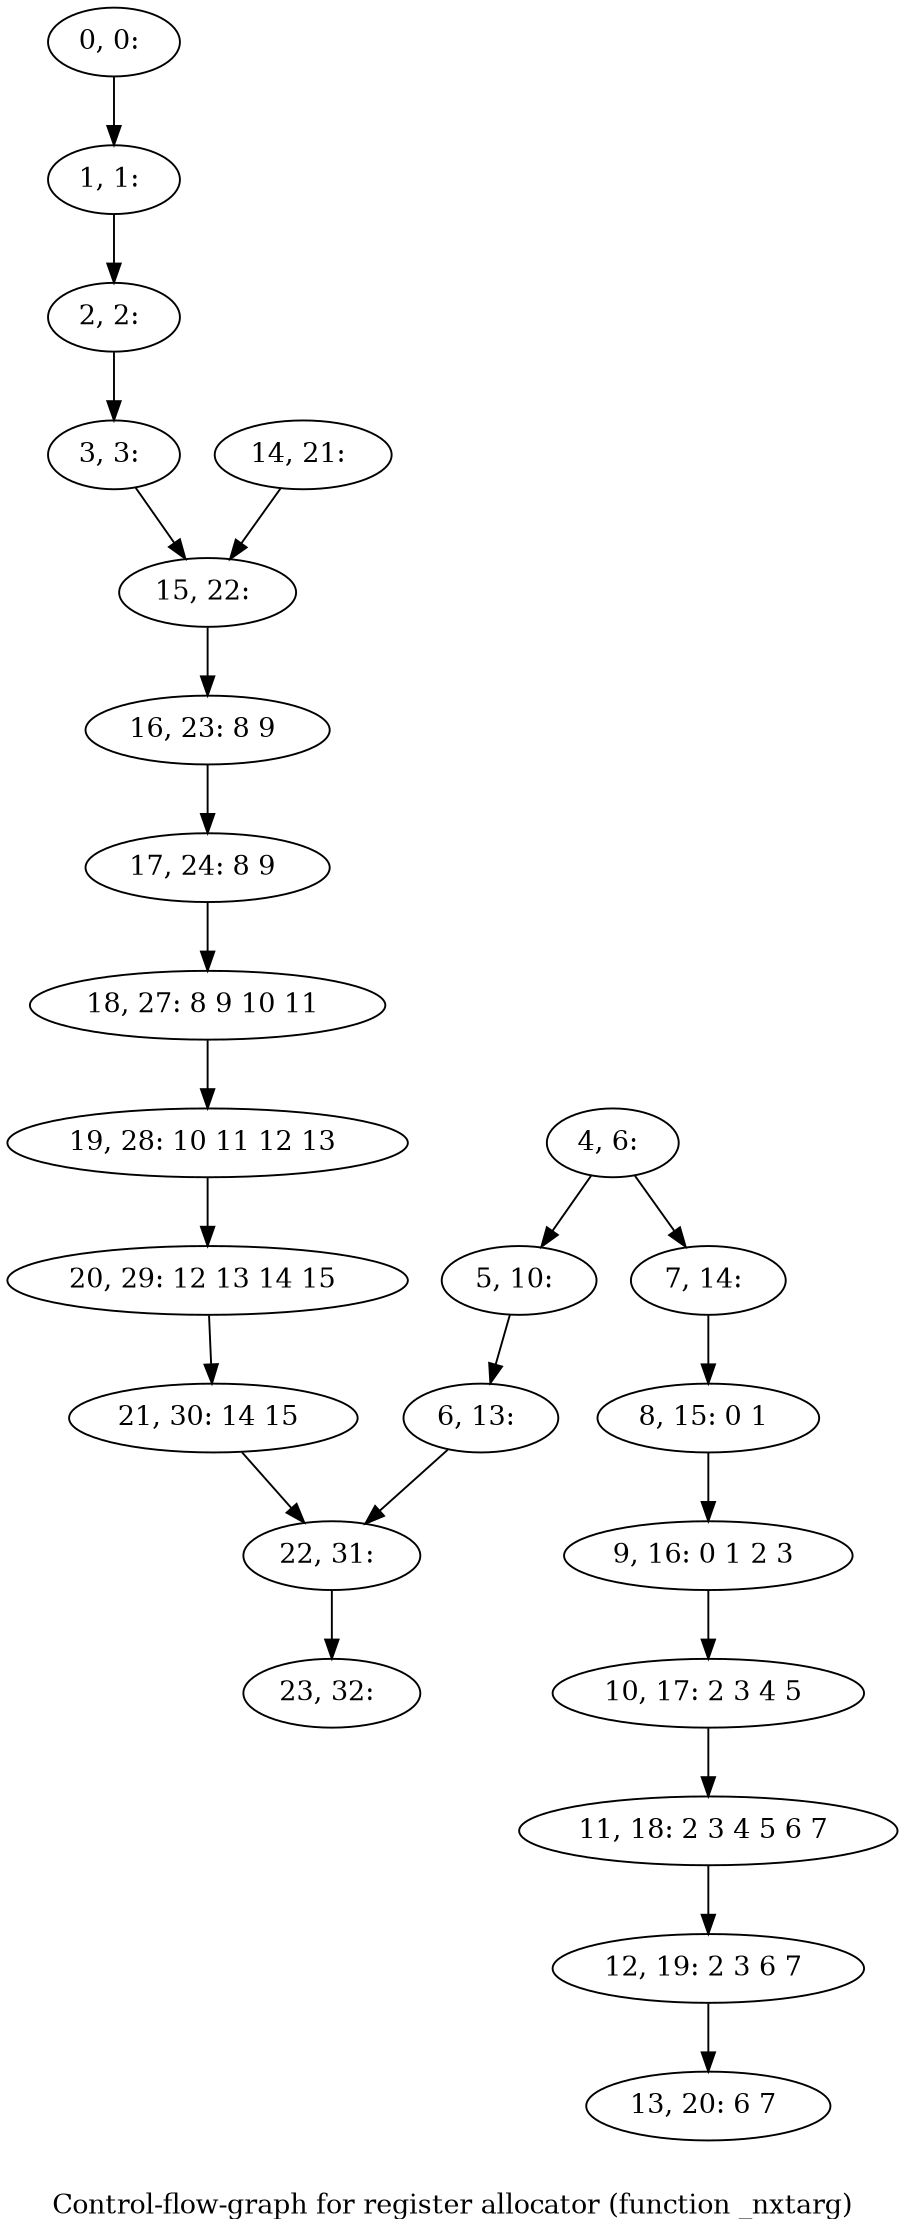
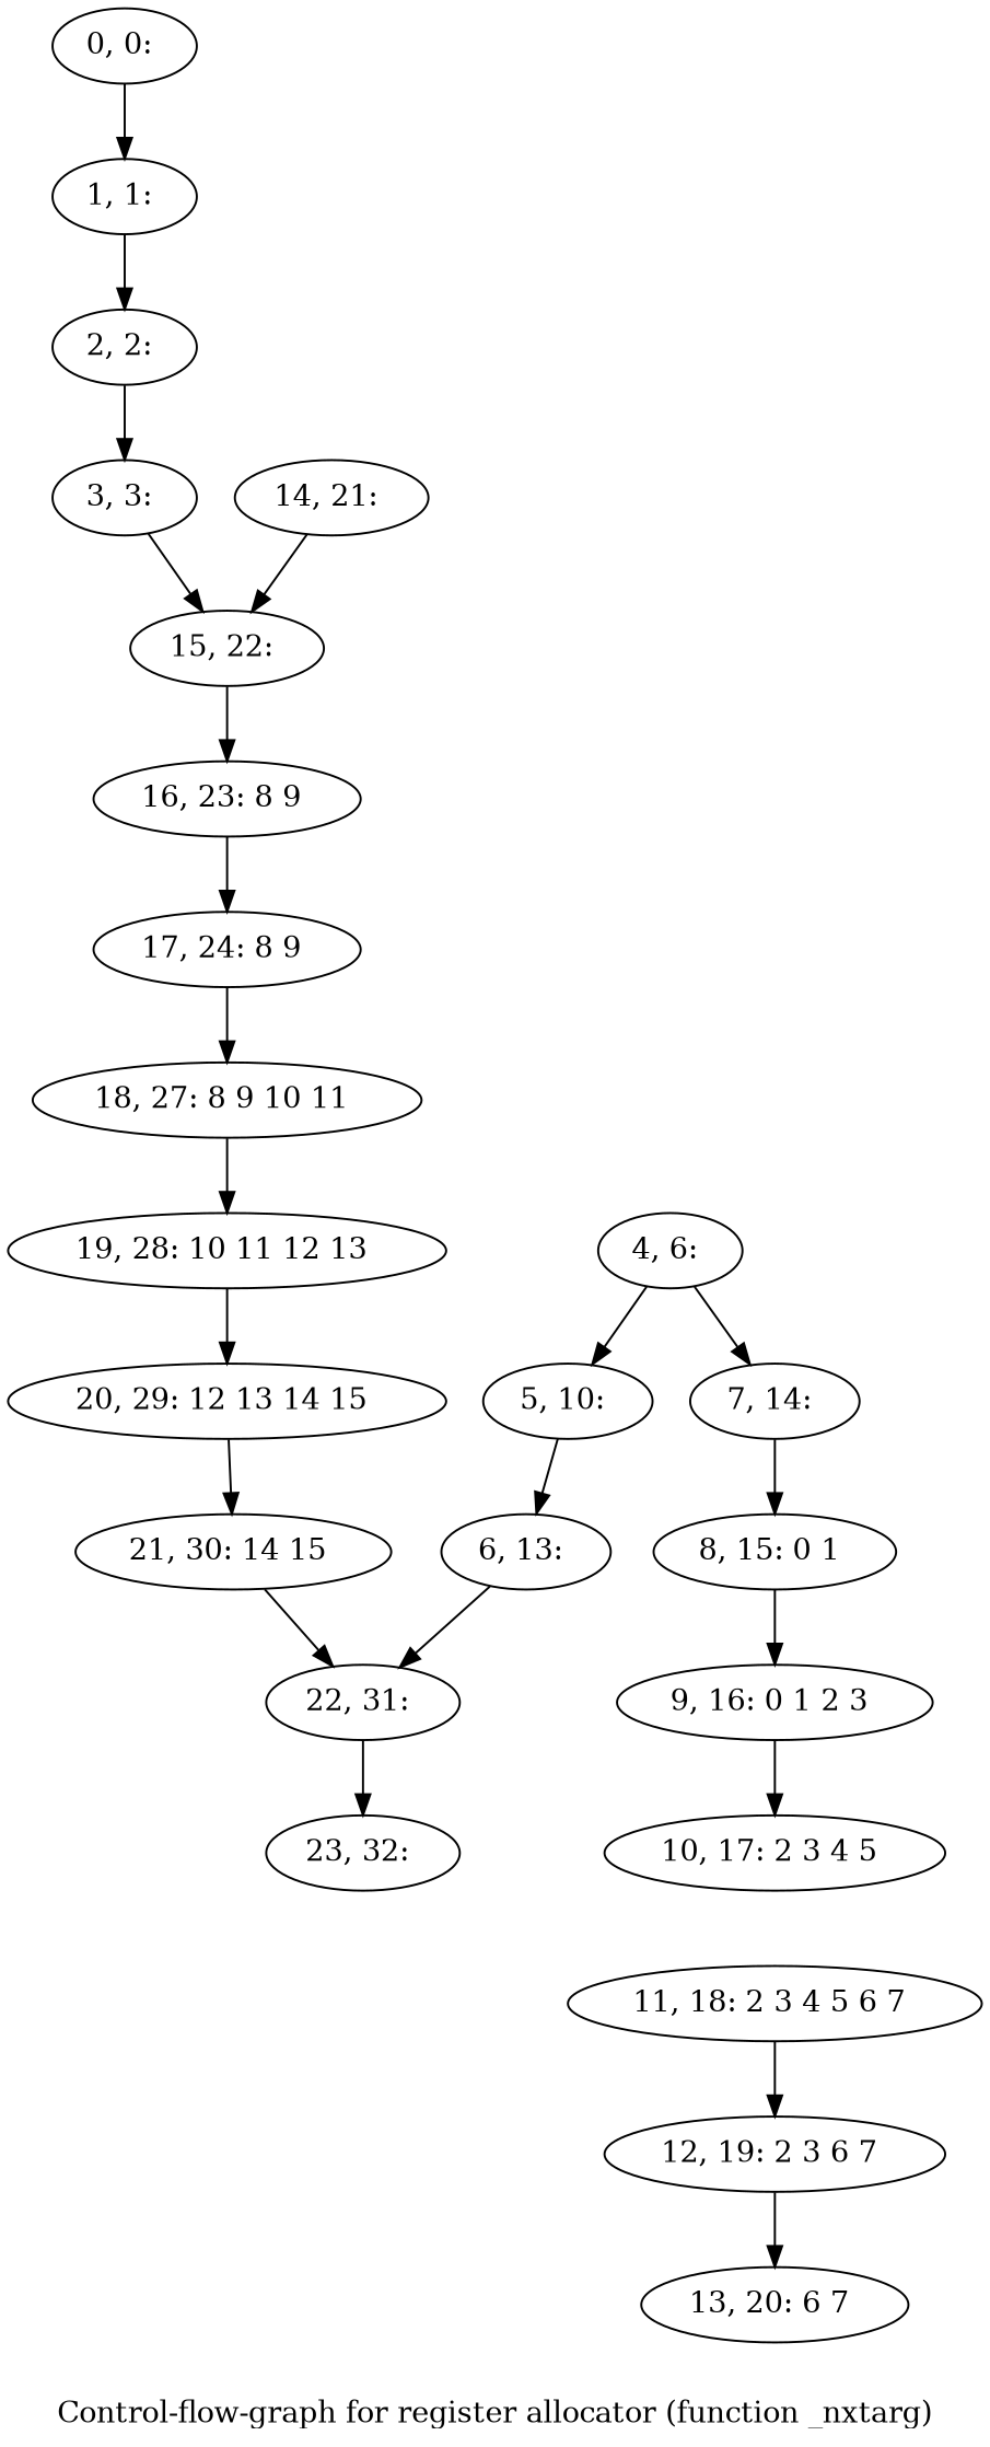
  digraph {
    label="Control-flow-graph for register allocator (function _nxtarg)"
    n1 [label="0, 0: "]
    n2 [label="1, 1: "]
    n3 [label="2, 2: "]
    n4 [label="3, 3: "]
    n5 [label="15, 22: "]
    n6 [label="4, 6: "]
    n7 [label="5, 10: "]
    n8 [label="7, 14: "]
    n9 [label="16, 23: 8 9 "]
    n10 [label="6, 13: "]
    n11 [label="8, 15: 0 1 "]
    n12 [label="22, 31: "]
    n13 [label="23, 32: "]
    n14 [label="9, 16: 0 1 2 3 "]
    n15 [label="10, 17: 2 3 4 5 "]
    n16 [label="11, 18: 2 3 4 5 6 7 "]
    n17 [label="12, 19: 2 3 6 7 "]
    n18 [label="13, 20: 6 7 "]
    n19 [label="14, 21: "]
    n20 [label="17, 24: 8 9 "]
    n21 [label="18, 27: 8 9 10 11 "]
    n22 [label="19, 28: 10 11 12 13 "]
    n23 [label="20, 29: 12 13 14 15 "]
    n24 [label="21, 30: 14 15 "]
    n1 -> n2
    n2 -> n3
    n3 -> n4
    n4 -> n5
    n5 -> n9
    n6 -> n7
    n6 -> n8
    n7 -> n10
    n8 -> n11
    n9 -> n20
    n10 -> n12
    n11 -> n14
    n12 -> n13
    n14 -> n15
-   n15 -> n16
    n16 -> n17
    n17 -> n18
    n19 -> n5
    n20 -> n21
    n21 -> n22
    n22 -> n23
    n23 -> n24
    n24 -> n12
  }
